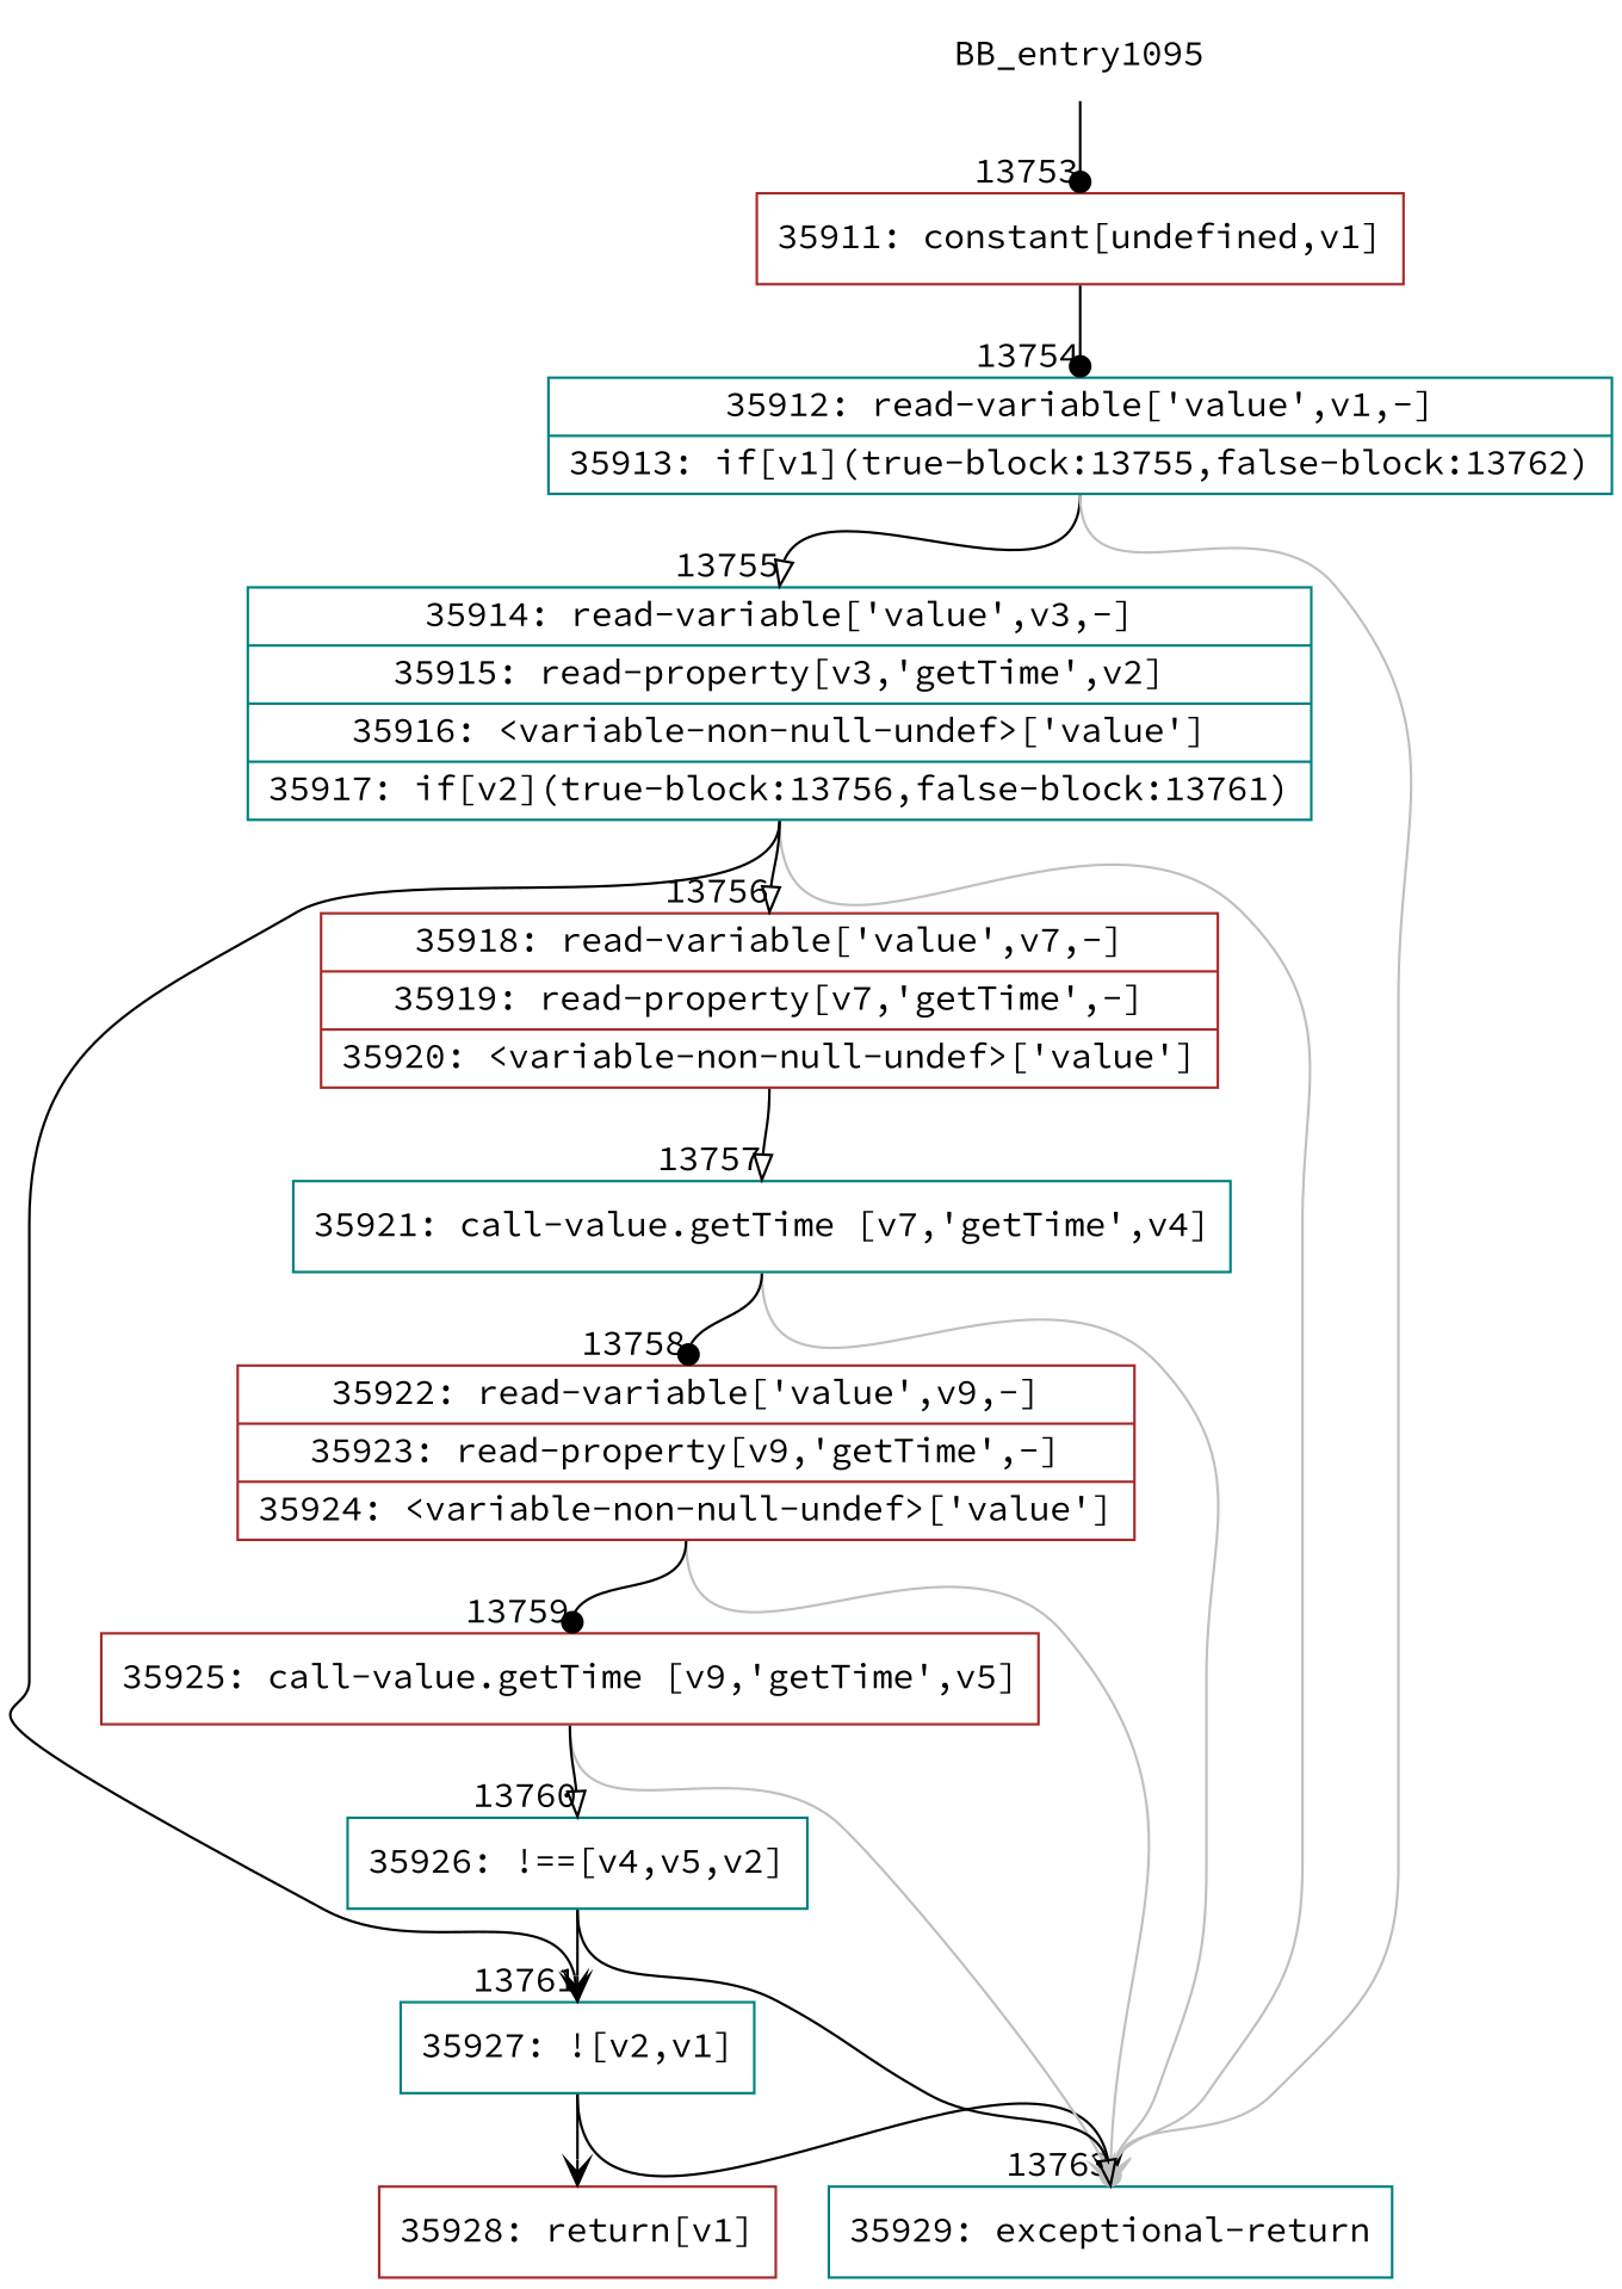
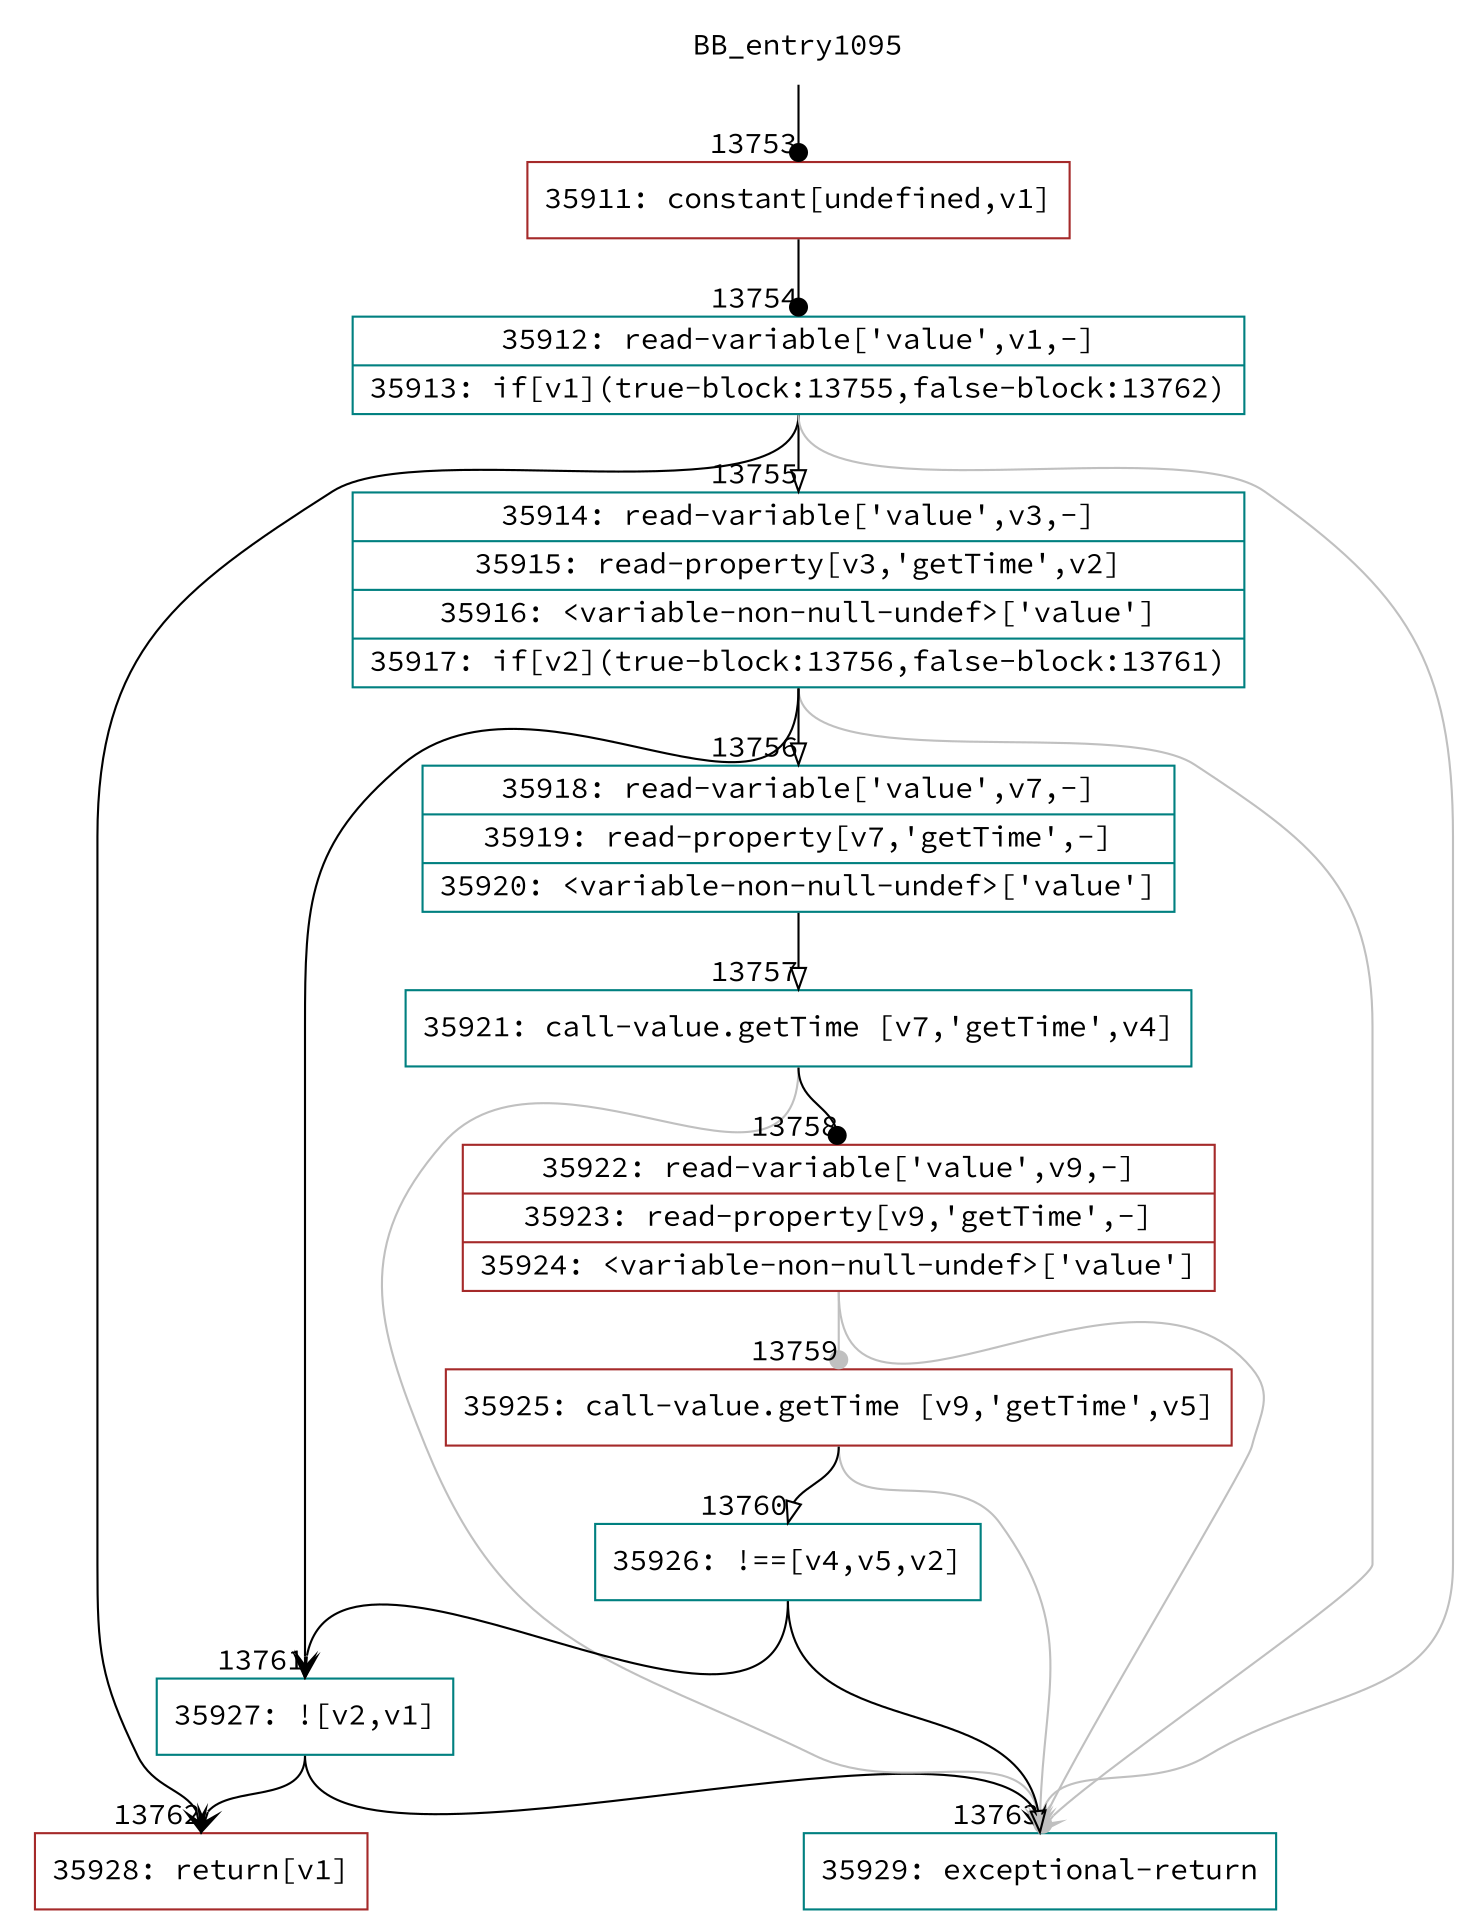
  digraph {
    fontname="Source Code Pro"
    rankdir=TD
    node [color=brown fontname="Source Code Pro" shape=record]
    edge [arrowhead=vee fontname="Source Code Pro" headport=n tailport=s]
    n1 [label=BB_entry1095 shape=none]
    n2 [label="{35911: constant[undefined,v1]}"]
    n3 [color=teal label="{35912: read-variable['value',v1,-]|35913: if[v1](true-block:13755,false-block:13762)}"]
    n4 [label="{35928: return[v1]}"]
    n5 [color=teal label="{35914: read-variable['value',v3,-]|35915: read-property[v3,'getTime',v2]|35916: \<variable-non-null-undef\>['value']|35917: if[v2](true-block:13756,false-block:13761)}"]
    n6 [color=teal label="{35929: exceptional-return}"]
    n7 [color=teal label="{35927: ![v2,v1]}"]
-   n8 [label="{35918: read-variable['value',v7,-]|35919: read-property[v7,'getTime',-]|35920: \<variable-non-null-undef\>['value']}"]
+   n8 [color=teal label="{35918: read-variable['value',v7,-]|35919: read-property[v7,'getTime',-]|35920: \<variable-non-null-undef\>['value']}"]
    n9 [color=teal label="{35921: call-value.getTime [v7,'getTime',v4]}"]
    n10 [label="{35922: read-variable['value',v9,-]|35923: read-property[v9,'getTime',-]|35924: \<variable-non-null-undef\>['value']}"]
    n11 [label="{35925: call-value.getTime [v9,'getTime',v5]}"]
    n12 [color=teal label="{35926: !==[v4,v5,v2]}"]
    n1 -> n2 [arrowhead=dot headlabel="    13753"]
    n2 -> n3 [arrowhead=dot headlabel="      13754"]
+   n3 -> n4 [headlabel="      13762"]
    n3 -> n5 [arrowhead=onormal headlabel="      13755"]
    n3 -> n6 [color=gray headlabel="      13763"]
    n5 -> n6 [color=gray]
    n5 -> n7 [headlabel="      13761"]
    n5 -> n8 [arrowhead=onormal headlabel="      13756"]
    n7 -> n4
    n7 -> n6 [color=black]
    n8 -> n9 [arrowhead=onormal headlabel="      13757"]
    n9 -> n6 [color=gray]
    n9 -> n10 [arrowhead=dot headlabel="      13758"]
    n10 -> n6 [arrowhead=dot color=gray]
-   n10 -> n11 [arrowhead=dot headlabel="      13759"]
+   n10 -> n11 [arrowhead=dot headlabel="      13759" color=gray]
    n11 -> n6 [color=gray]
    n11 -> n12 [arrowhead=onormal headlabel="      13760"]
    n12 -> n6 [arrowhead=onormal color=black]
    n12 -> n7
  }
